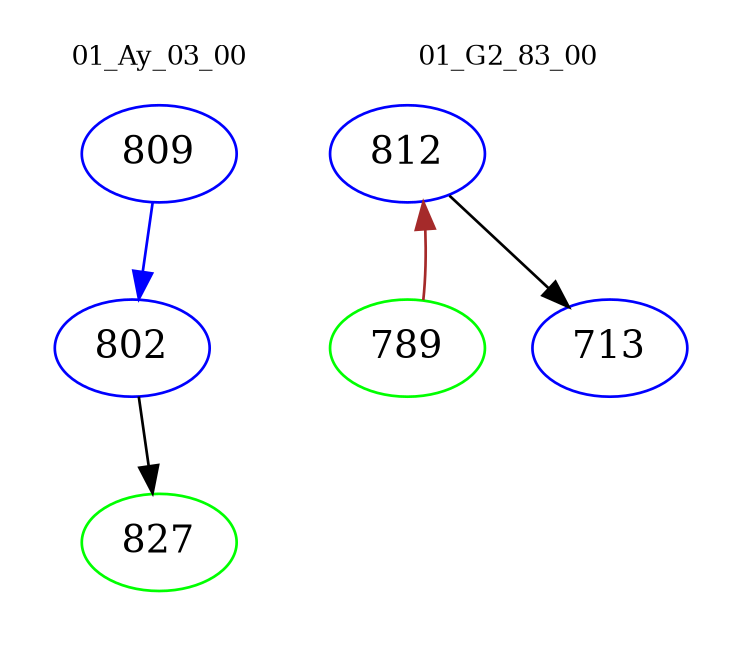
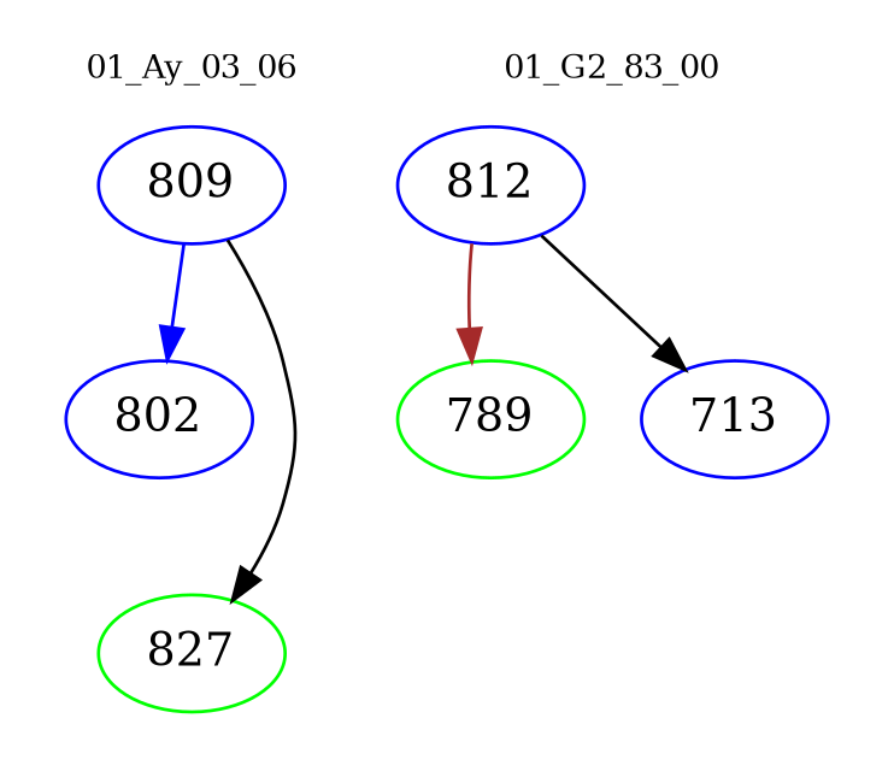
  digraph {
    node [color=blue]
    edge [color=black]
    n1 [label=809]
    n2 [label=802]
    n3 [color=green label=827]
    n4 [label=812]
    n5 [color=green label=789]
    n6 [label=713]
    subgraph cluster_1 {
      color=white
      fontsize=10
-     label="01_Ay_03_00"
+     label="01_Ay_03_06"
      n1
      n2
      n3
    }
    subgraph cluster_2 {
      color=white
      fontsize=10
      label="01_G2_83_00"
      n4
      n5
      n6
    }
    n1 -> n2 [color=blue]
-   n2 -> n3
-   n5 -> n4 [color=brown]
+   n1 -> n3
+   n4 -> n5 [color=brown]
    n4 -> n6
  }
